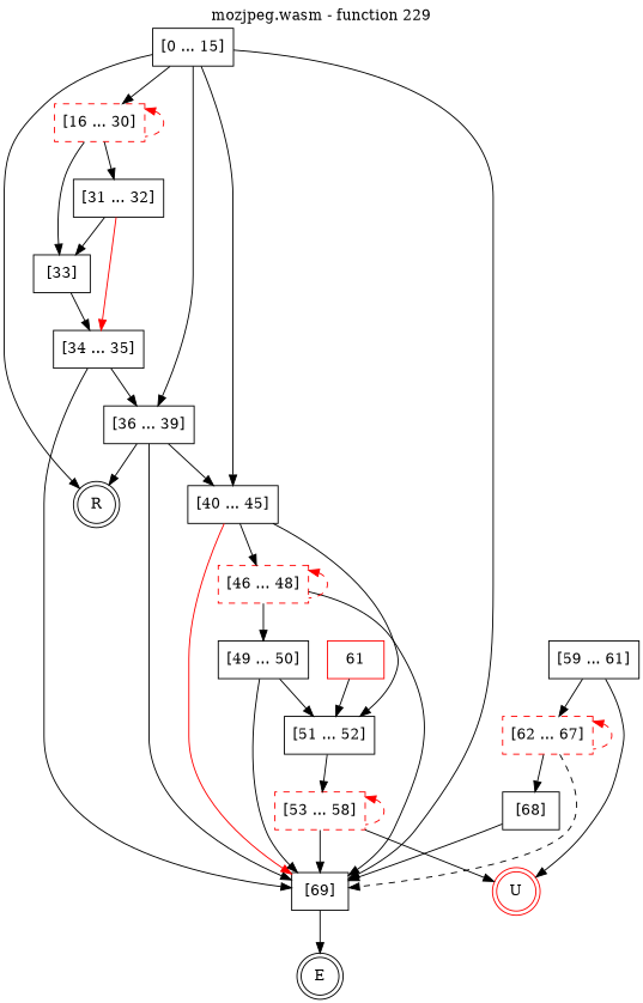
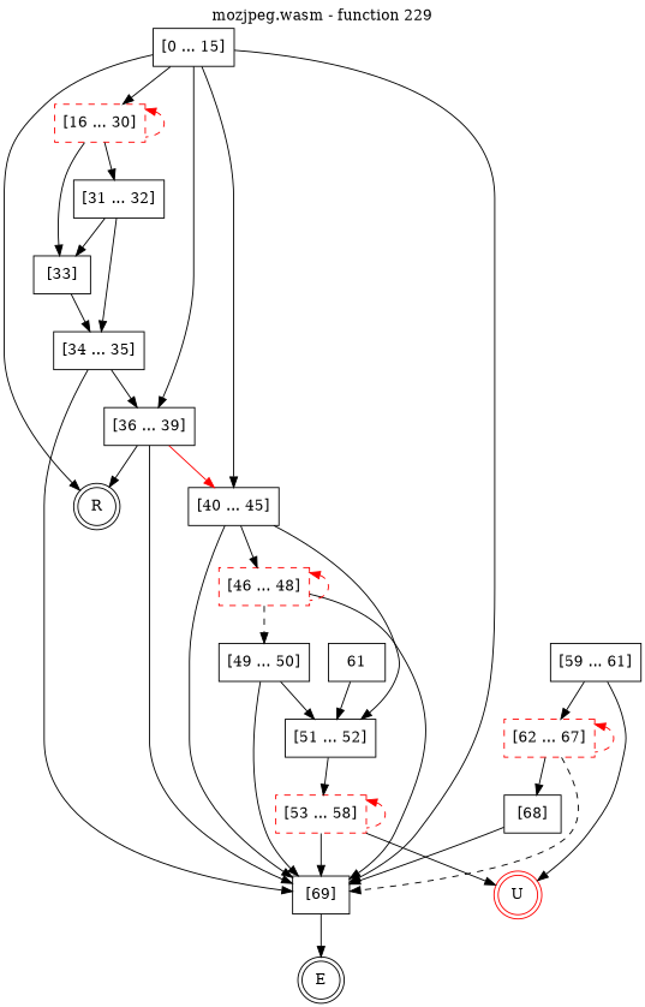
  digraph {
    label="mozjpeg.wasm - function 229"
    labelfontcolor=black
    labelfontname=Helvetica
    labelfontsize=16
    labelloc=t
    node [shape=box color=black style=solid]
    E [shape=doublecircle color="" style=""]
    n2 [color=red label=U shape=doublecircle style=""]
    n3 [label=R shape=doublecircle color="" style=""]
    n4 [label="[0 ... 15]"]
    n5 [color=red label="[16 ... 30]" style=dashed]
    n6 [label="[36 ... 39]"]
    n7 [label="[40 ... 45]"]
    n8 [label="[69]"]
    n9 [label="[31 ... 32]"]
    n10 [label="[33]"]
    n11 [color=red label="[46 ... 48]" style=dashed]
    n12 [label="[51 ... 52]"]
    n13 [label="[34 ... 35]"]
    n14 [label="[49 ... 50]"]
    n15 [color=red label="[53 ... 58]" style=dashed]
-   61 [color=red]
+   61
    n17 [label="[59 ... 61]"]
    n18 [color=red label="[62 ... 67]" style=dashed]
    n19 [label="[68]"]
    n4 -> n3
    n4 -> n5
    n4 -> n6
    n4 -> n7
    n4 -> n8
    n5 -> n5 [color=red dir=back style=dashed]
    n5 -> n9
    n5 -> n10
    n6 -> n3
-   n6 -> n7
+   n6 -> n7 [color=red]
    n6 -> n8
-   n7 -> n8 [color=red]
+   n7 -> n8
    n7 -> n11
    n7 -> n12
    n8 -> E
    n9 -> n10
-   n9 -> n13 [color=red]
+   n9 -> n13
    n10 -> n13
    n11 -> n8
    n11 -> n11 [color=red dir=back style=dashed]
-   n11 -> n14
+   n11 -> n14 [style=dashed]
    n12 -> n15
    n13 -> n6
    n13 -> n8
    n14 -> n8
    n14 -> n12
    n15 -> n2
    n15 -> n8
    n15 -> n15 [color=red dir=back style=dashed]
    61 -> n12
    n17 -> n2
    n17 -> n18
    n18 -> n8 [style=dashed]
    n18 -> n18 [color=red dir=back style=dashed]
    n18 -> n19
    n19 -> n8
  }
